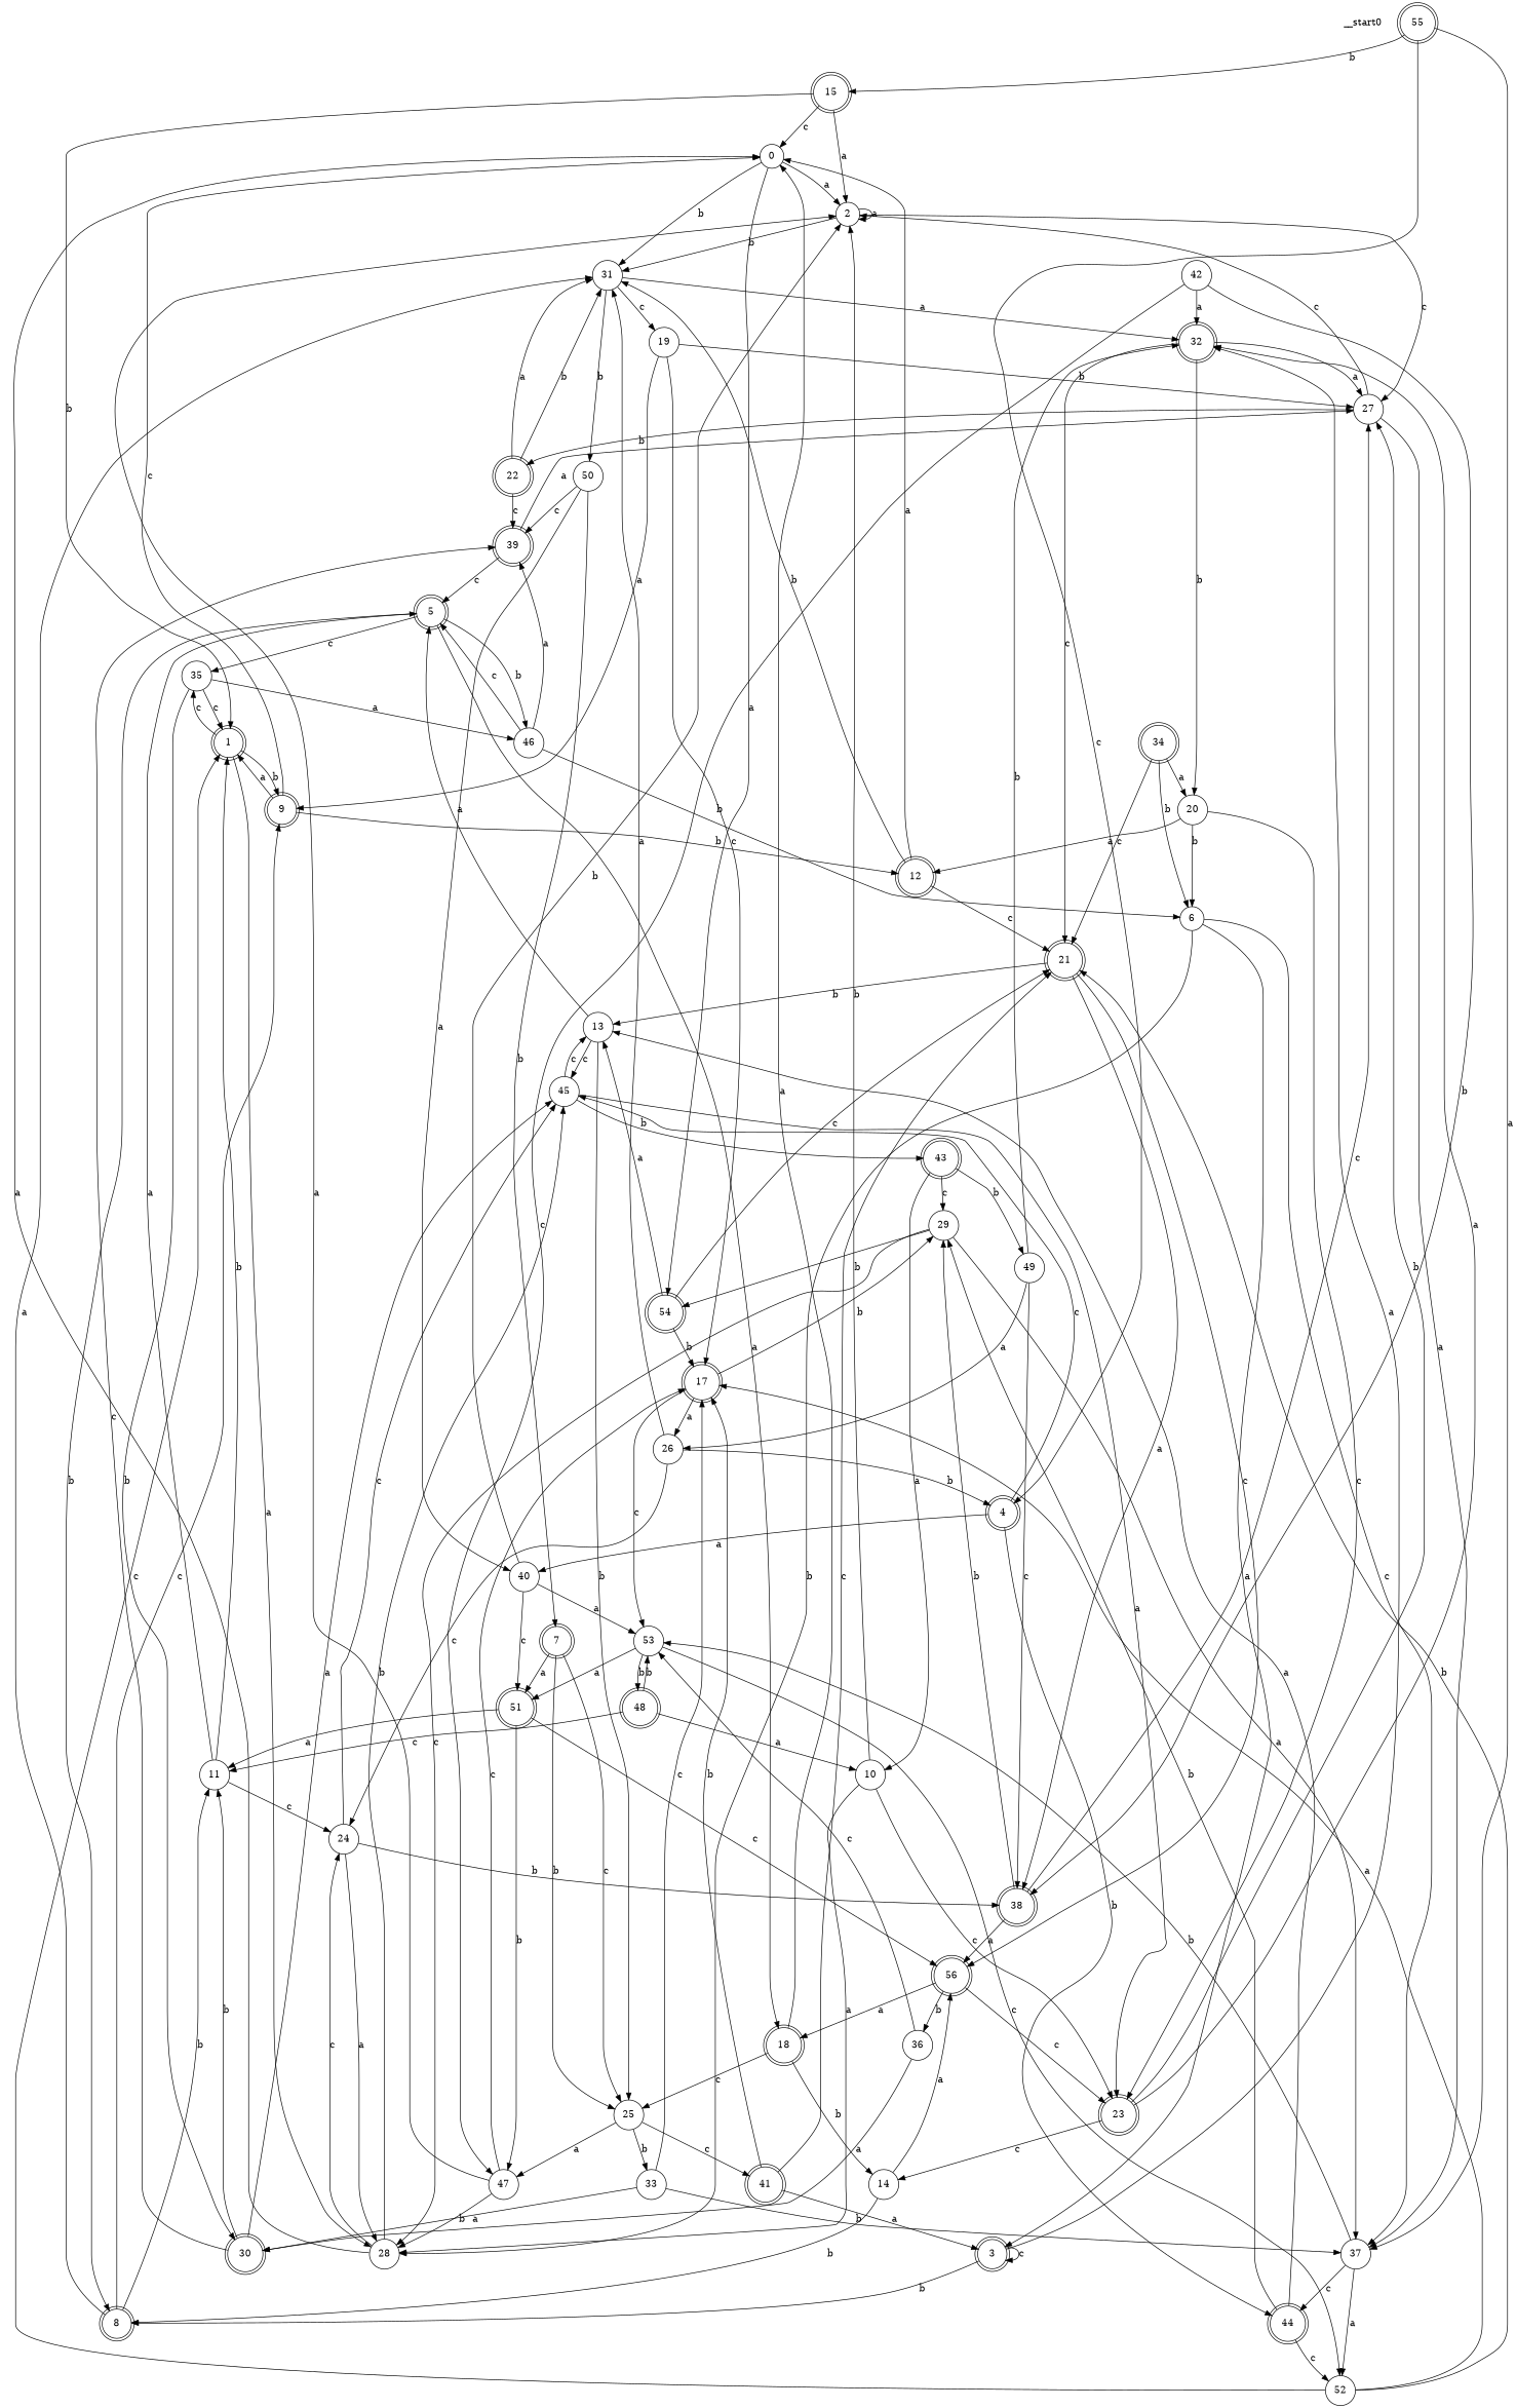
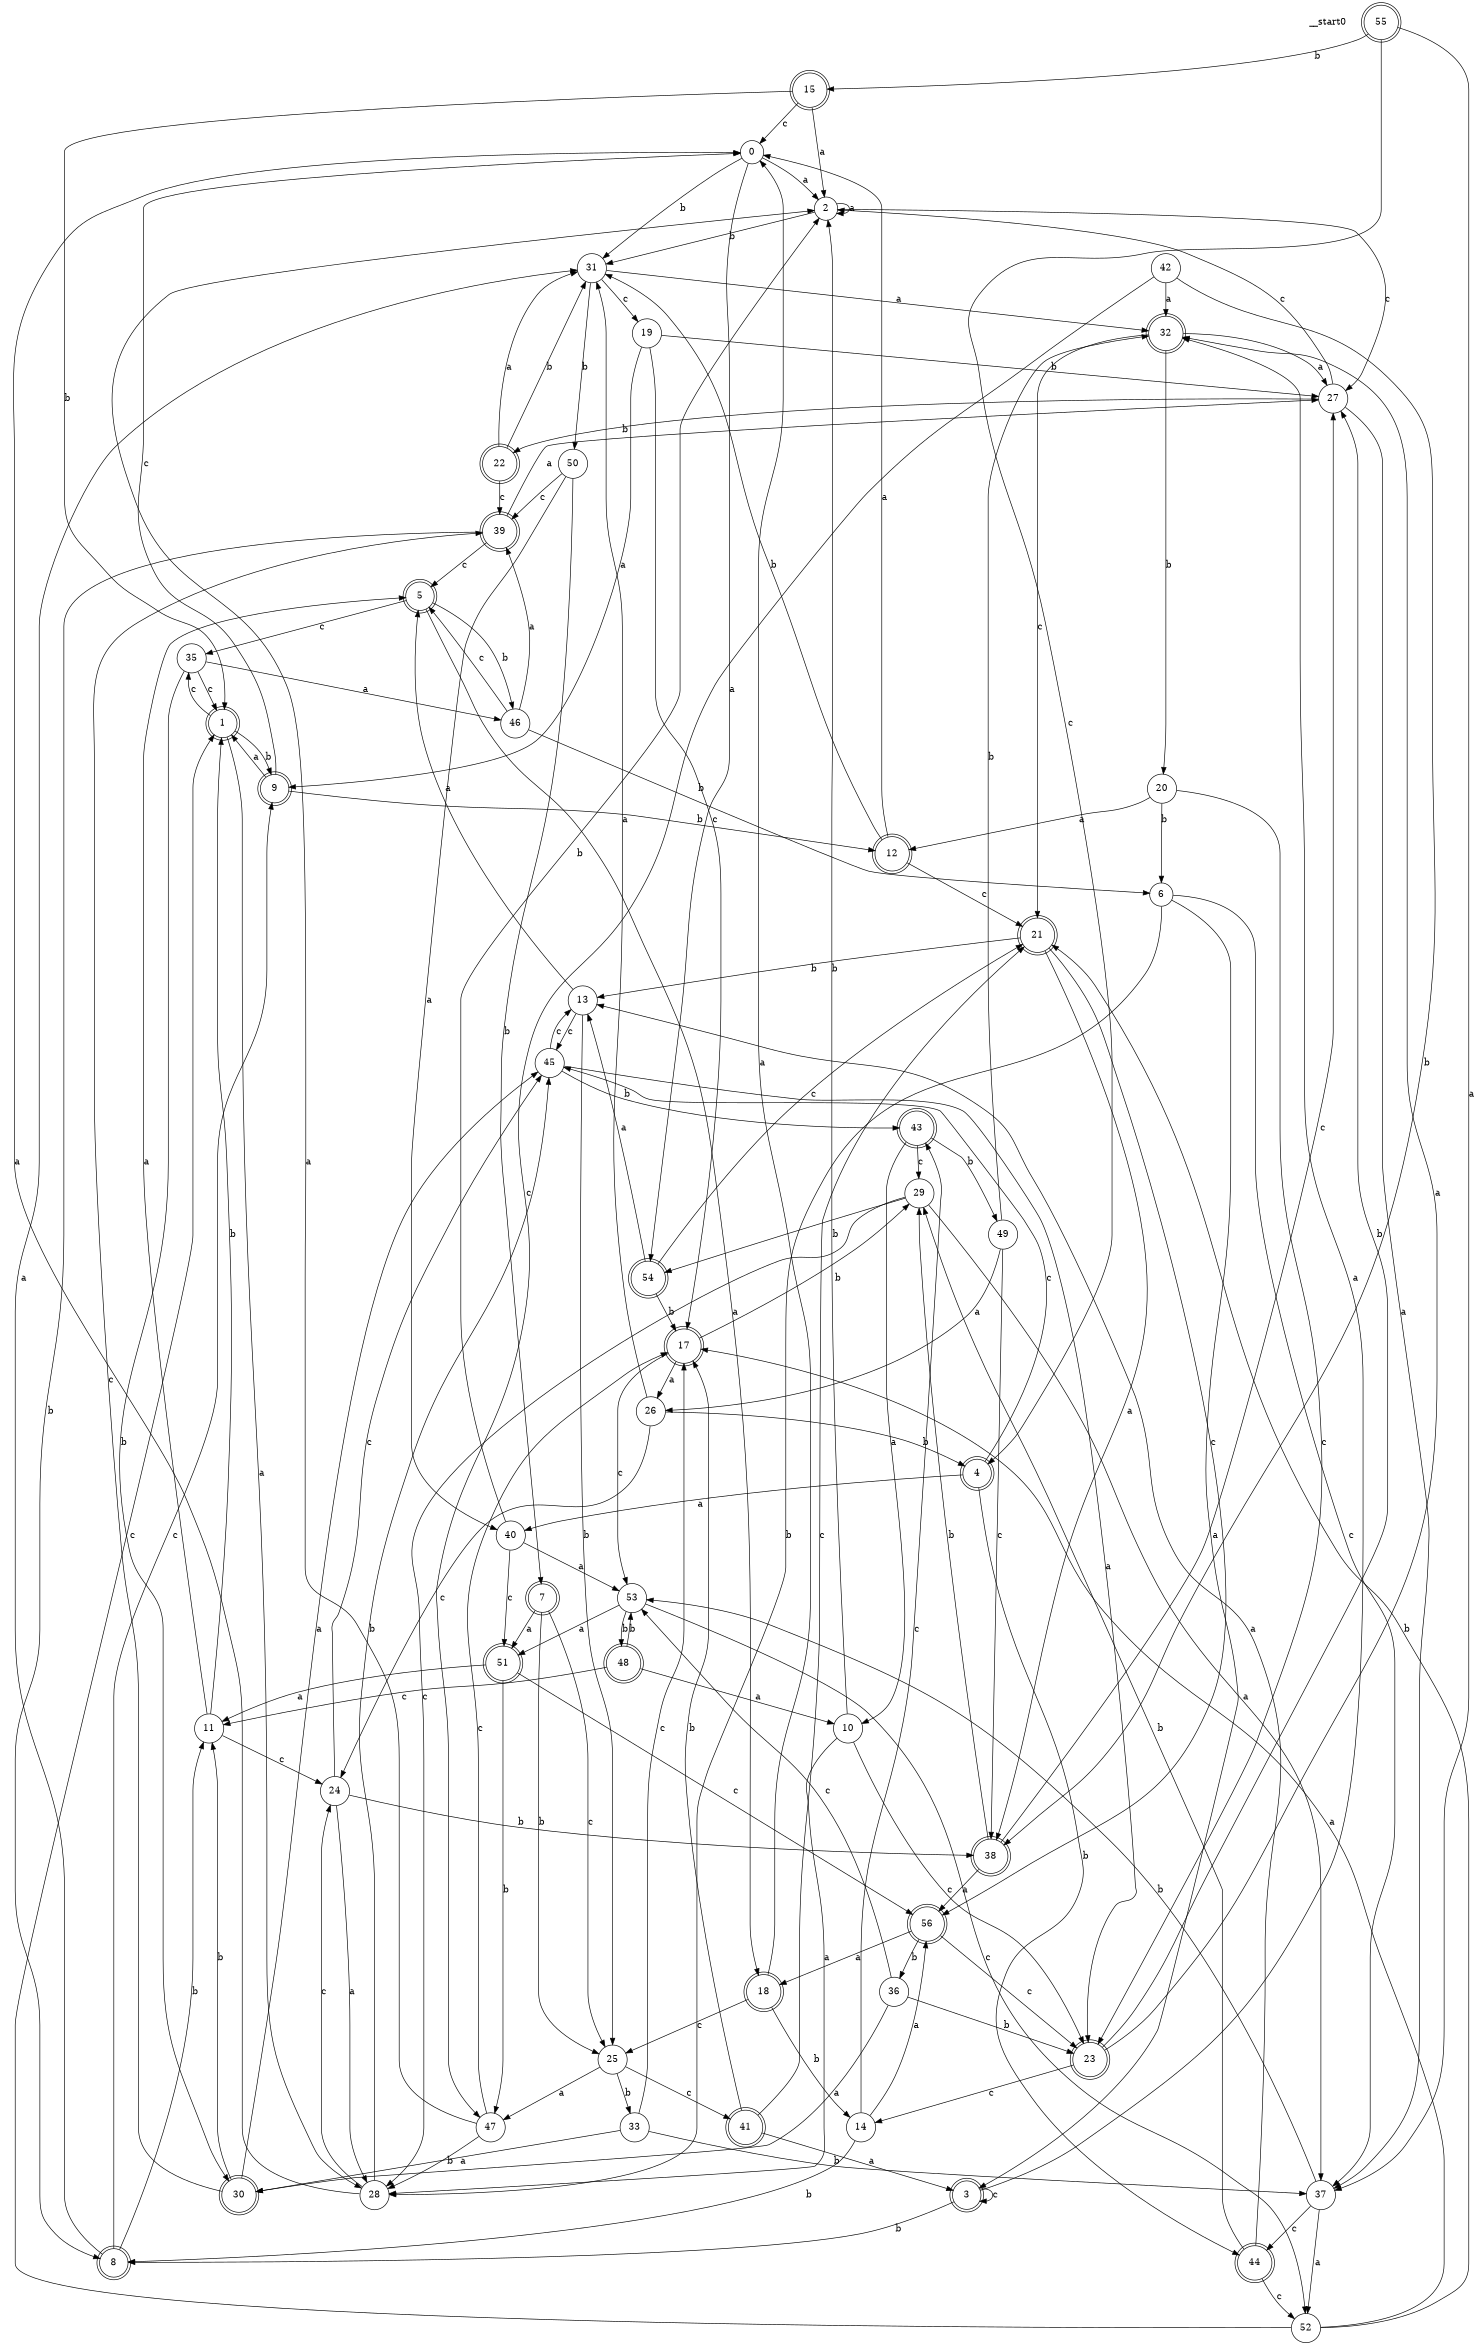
  digraph {
    rankdir=TB
    node [shape=circle color=black fillcolor=white style=filled]
    __start0 [shape=none color="" fillcolor="" style=""]
    n2 [label=0]
    n3 [label=2]
    n4 [label=31]
    n5 [label=54 shape=doublecircle style="rounded,filled"]
    n6 [label=27]
    n7 [label=32 shape=doublecircle style="rounded,filled"]
    n8 [label=19]
    n9 [label=50]
    n10 [label=21 shape=doublecircle style="rounded,filled"]
    n11 [label=13]
    n12 [label=17 shape=doublecircle style="rounded,filled"]
    n13 [label=1 shape=doublecircle style="rounded,filled"]
    n14 [label=9 shape=doublecircle style="rounded,filled"]
    n15 [label=28]
    n16 [label=35]
    n17 [label=12 shape=doublecircle style="rounded,filled"]
    n18 [label=45]
    n19 [label=24]
    n20 [label=46]
    n21 [label=30 shape=doublecircle style="rounded,filled"]
    n22 [label=37]
    n23 [label=22 shape=doublecircle style="rounded,filled"]
    n24 [label=3 shape=doublecircle style="rounded,filled"]
    n25 [label=8 shape=doublecircle style="rounded,filled"]
    n26 [label=11]
    n27 [label=20]
    n28 [label=4 shape=doublecircle style="rounded,filled"]
    n29 [label=40]
    n30 [label=44 shape=doublecircle style="rounded,filled"]
    n31 [label=51 shape=doublecircle style="rounded,filled"]
    n32 [label=53]
    n33 [label=29]
    n34 [label=52]
    n35 [label=23 shape=doublecircle style="rounded,filled"]
    n36 [label=43 shape=doublecircle style="rounded,filled"]
    n37 [label=5 shape=doublecircle style="rounded,filled"]
    n38 [label=18 shape=doublecircle style="rounded,filled"]
    n39 [label=25]
    n40 [label=14]
    n41 [label=6]
    n42 [label=39 shape=doublecircle style="rounded,filled"]
    n43 [label=7 shape=doublecircle style="rounded,filled"]
    n44 [label=33]
    n45 [label=41 shape=doublecircle style="rounded,filled"]
    n46 [label=47]
    n47 [label=56 shape=doublecircle style="rounded,filled"]
    n48 [label=10]
    n49 [label=38 shape=doublecircle style="rounded,filled"]
    n50 [label=36]
    n51 [label=49]
    n52 [label=15 shape=doublecircle style="rounded,filled"]
    n53 [label=26]
    n54 [label=48 shape=doublecircle style="rounded,filled"]
-   n55 [label=34 shape=doublecircle style="rounded,filled"]
    n56 [label=42]
    n57 [label=55 shape=doublecircle style="rounded,filled"]
    n2 -> n3 [label=a]
    n2 -> n4 [label=b]
    n2 -> n5 [label=a]
    n3 -> n3 [label=a]
    n3 -> n4 [label=b]
    n3 -> n6 [label=c]
    n4 -> n7 [label=a]
    n4 -> n8 [label=c]
    n4 -> n9 [label=b]
    n5 -> n10 [label=c]
    n5 -> n11 [label=a]
    n5 -> n12 [label=b]
    n6 -> n3 [label=c]
    n6 -> n22 [label=a]
    n6 -> n23 [label=b]
    n7 -> n6 [label=a]
    n7 -> n10 [label=c]
    n7 -> n27 [label=b]
    n8 -> n6 [label=b]
    n8 -> n12 [label=c]
    n8 -> n14 [label=a]
    n9 -> n29 [label=a]
    n9 -> n42 [label=c]
    n9 -> n43 [label=b]
    n10 -> n11 [label=b]
    n10 -> n47 [label=c]
    n10 -> n49 [label=a]
    n11 -> n18 [label=c]
    n11 -> n37 [label=a]
    n11 -> n39 [label=b]
    n12 -> n32 [label=c]
    n12 -> n33 [label=b]
    n12 -> n53 [label=a]
    n13 -> n14 [label=b]
    n13 -> n15 [label=a]
    n13 -> n16 [label=c]
    n14 -> n2 [label=c]
    n14 -> n13 [label=a]
    n14 -> n17 [label=b]
    n15 -> n2 [label=a]
    n15 -> n18 [label=b]
    n15 -> n19 [label=c]
    n16 -> n13 [label=c]
    n16 -> n20 [label=a]
    n16 -> n21 [label=b]
    n17 -> n2 [label=a]
    n17 -> n4 [label=b]
    n17 -> n10 [label=c]
    n18 -> n11 [label=c]
    n18 -> n35 [label=a]
    n18 -> n36 [label=b]
    n19 -> n15 [label=a]
    n19 -> n18 [label=c]
    n19 -> n49 [label=b]
    n20 -> n37 [label=c]
    n20 -> n41 [label=b]
    n20 -> n42 [label=a]
    n21 -> n18 [label=a]
    n21 -> n26 [label=b]
    n21 -> n42 [label=c]
    n22 -> n30 [label=c]
    n22 -> n32 [label=b]
    n22 -> n34 [label=a]
    n23 -> n4 [label=a]
    n23 -> n4 [label=b]
    n23 -> n42 [label=c]
    n24 -> n7 [label=a]
    n24 -> n24 [label=c]
    n24 -> n25 [label=b]
    n25 -> n4 [label=a]
    n25 -> n14 [label=c]
    n25 -> n26 [label=b]
    n26 -> n13 [label=b]
    n26 -> n19 [label=c]
    n26 -> n37 [label=a]
    n27 -> n17 [label=a]
    n27 -> n35 [label=c]
    n27 -> n41 [label=b]
    n28 -> n18 [label=c]
    n28 -> n29 [label=a]
    n28 -> n30 [label=b]
    n29 -> n3 [label=b]
    n29 -> n31 [label=c]
    n29 -> n32 [label=a]
    n30 -> n11 [label=a]
    n30 -> n33 [label=b]
    n30 -> n34 [label=c]
    n31 -> n26 [label=a]
    n31 -> n46 [label=b]
    n31 -> n47 [label=c]
    n32 -> n31 [label=a]
    n32 -> n34 [label=c]
    n32 -> n54 [label=b]
    n33 -> n5 [label=b]
    n33 -> n15 [label=c]
    n33 -> n22 [label=a]
    n34 -> n10 [label=b]
    n34 -> n12 [label=a]
    n34 -> n13 [label=c]
    n35 -> n6 [label=b]
    n35 -> n7 [label=a]
    n35 -> n40 [label=c]
    n36 -> n33 [label=c]
    n36 -> n48 [label=a]
    n36 -> n51 [label=b]
    n37 -> n16 [label=c]
    n37 -> n20 [label=b]
    n37 -> n38 [label=a]
    n38 -> n2 [label=a]
    n38 -> n39 [label=c]
    n38 -> n40 [label=b]
    n39 -> n44 [label=b]
    n39 -> n45 [label=c]
    n39 -> n46 [label=a]
    n40 -> n25 [label=b]
+   n40 -> n36 [label=c]
    n40 -> n47 [label=a]
    n41 -> n15 [label=b]
    n41 -> n22 [label=c]
    n41 -> n24 [label=a]
    n42 -> n6 [label=a]
-   n37 -> n25 [label=b]
+   n42 -> n25 [label=b]
    n42 -> n37 [label=c]
    n43 -> n31 [label=a]
    n43 -> n39 [label=b]
    n43 -> n39 [label=c]
    n44 -> n12 [label=c]
    n44 -> n21 [label=a]
    n44 -> n22 [label=b]
    n45 -> n10 [label=c]
    n45 -> n12 [label=b]
    n45 -> n24 [label=a]
    n46 -> n3 [label=a]
    n46 -> n12 [label=c]
    n46 -> n15 [label=b]
    n47 -> n35 [label=c]
    n47 -> n38 [label=a]
    n47 -> n50 [label=b]
    n48 -> n3 [label=b]
    n48 -> n15 [label=a]
    n48 -> n35 [label=c]
    n49 -> n6 [label=c]
    n49 -> n33 [label=b]
    n49 -> n47 [label=a]
    n50 -> n21 [label=a]
    n50 -> n32 [label=c]
+   n50 -> n35 [label=b]
    n51 -> n7 [label=b]
    n51 -> n49 [label=c]
    n51 -> n53 [label=a]
    n52 -> n2 [label=c]
    n52 -> n3 [label=a]
    n52 -> n13 [label=b]
    n53 -> n4 [label=a]
    n53 -> n19 [label=c]
    n53 -> n28 [label=b]
    n54 -> n26 [label=c]
    n54 -> n32 [label=b]
    n54 -> n48 [label=a]
-   n55 -> n10 [label=c]
-   n55 -> n27 [label=a]
-   n55 -> n41 [label=b]
    n56 -> n7 [label=a]
    n56 -> n46 [label=c]
    n56 -> n49 [label=b]
    n57 -> n22 [label=a]
    n57 -> n28 [label=c]
    n57 -> n52 [label=b]
  }
